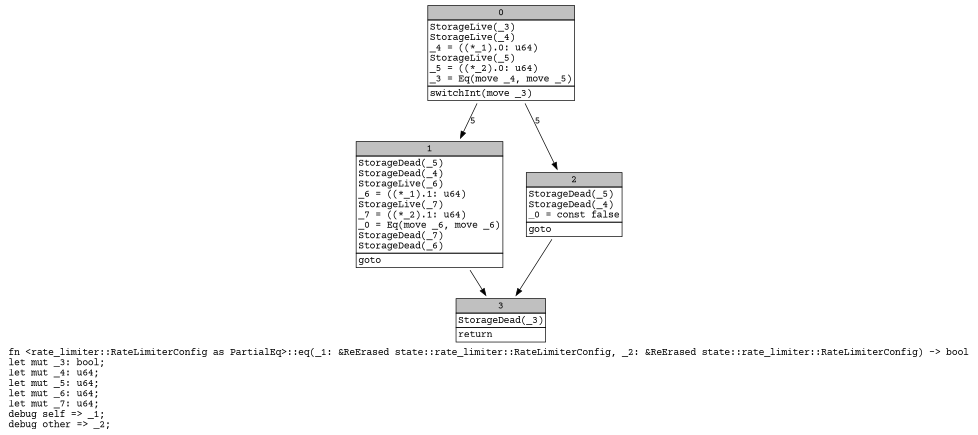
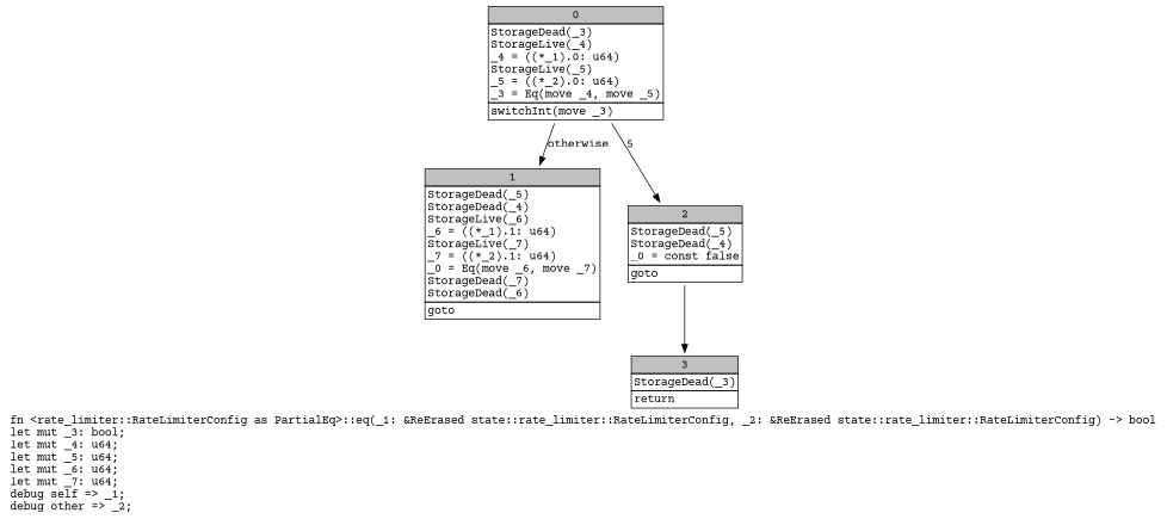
  digraph {
    fontname="Courier Prime"
    label=<fn &lt;rate_limiter::RateLimiterConfig as PartialEq&gt;::eq(_1: &amp;ReErased state::rate_limiter::RateLimiterConfig, _2: &amp;ReErased state::rate_limiter::RateLimiterConfig) -&gt; bool<br align="left"/>let mut _3: bool;<br align="left"/>let mut _4: u64;<br align="left"/>let mut _5: u64;<br align="left"/>let mut _6: u64;<br align="left"/>let mut _7: u64;<br align="left"/>debug self =&gt; _1;<br align="left"/>debug other =&gt; _2;<br align="left"/>>
    node [fontname="Courier Prime" shape=none]
    edge [fontname="Courier Prime"]
-   n1 [label=<<table border="0" cellborder="1" cellspacing="0"><tr><td bgcolor="gray" align="center" colspan="1">0</td></tr><tr><td align="left" balign="left">StorageLive(_3)<br/>StorageLive(_4)<br/>_4 = ((*_1).0: u64)<br/>StorageLive(_5)<br/>_5 = ((*_2).0: u64)<br/>_3 = Eq(move _4, move _5)<br/></td></tr><tr><td align="left">switchInt(move _3)</td></tr></table>>]
-   n2 [label=<<table border="0" cellborder="1" cellspacing="0"><tr><td bgcolor="gray" align="center" colspan="1">1</td></tr><tr><td align="left" balign="left">StorageDead(_5)<br/>StorageDead(_4)<br/>StorageLive(_6)<br/>_6 = ((*_1).1: u64)<br/>StorageLive(_7)<br/>_7 = ((*_2).1: u64)<br/>_0 = Eq(move _6, move _6)<br/>StorageDead(_7)<br/>StorageDead(_6)<br/></td></tr><tr><td align="left">goto</td></tr></table>>]
+   n1 [label=<<table border="0" cellborder="1" cellspacing="0"><tr><td bgcolor="gray" align="center" colspan="1">0</td></tr><tr><td align="left" balign="left">StorageDead(_3)<br/>StorageLive(_4)<br/>_4 = ((*_1).0: u64)<br/>StorageLive(_5)<br/>_5 = ((*_2).0: u64)<br/>_3 = Eq(move _4, move _5)<br/></td></tr><tr><td align="left">switchInt(move _3)</td></tr></table>>]
+   n2 [label=<<table border="0" cellborder="1" cellspacing="0"><tr><td bgcolor="gray" align="center" colspan="1">1</td></tr><tr><td align="left" balign="left">StorageDead(_5)<br/>StorageDead(_4)<br/>StorageLive(_6)<br/>_6 = ((*_1).1: u64)<br/>StorageLive(_7)<br/>_7 = ((*_2).1: u64)<br/>_0 = Eq(move _6, move _7)<br/>StorageDead(_7)<br/>StorageDead(_6)<br/></td></tr><tr><td align="left">goto</td></tr></table>>]
    n3 [label=<<table border="0" cellborder="1" cellspacing="0"><tr><td bgcolor="gray" align="center" colspan="1">2</td></tr><tr><td align="left" balign="left">StorageDead(_5)<br/>StorageDead(_4)<br/>_0 = const false<br/></td></tr><tr><td align="left">goto</td></tr></table>>]
    n4 [label=<<table border="0" cellborder="1" cellspacing="0"><tr><td bgcolor="gray" align="center" colspan="1">3</td></tr><tr><td align="left" balign="left">StorageDead(_3)<br/></td></tr><tr><td align="left">return</td></tr></table>>]
-   n1 -> n2 [label=5]
+   n1 -> n2 [label=otherwise]
    n1 -> n3 [label=5]
-   n2 -> n4
    n3 -> n4
  }
